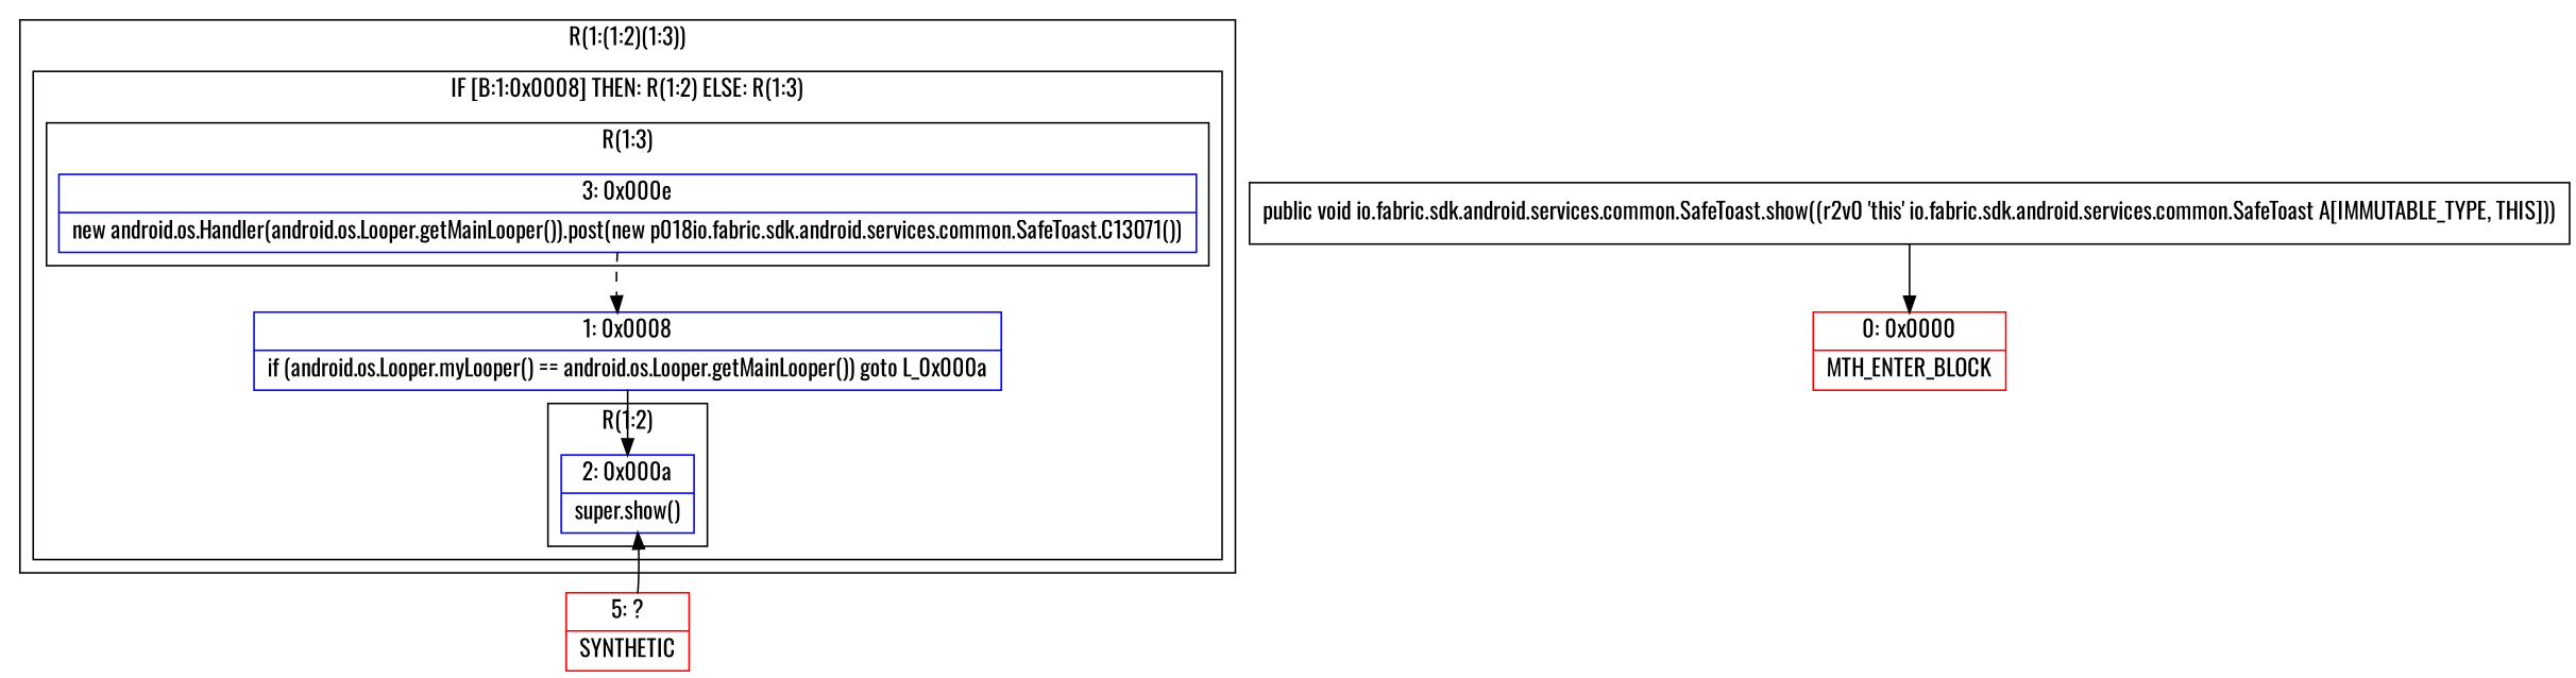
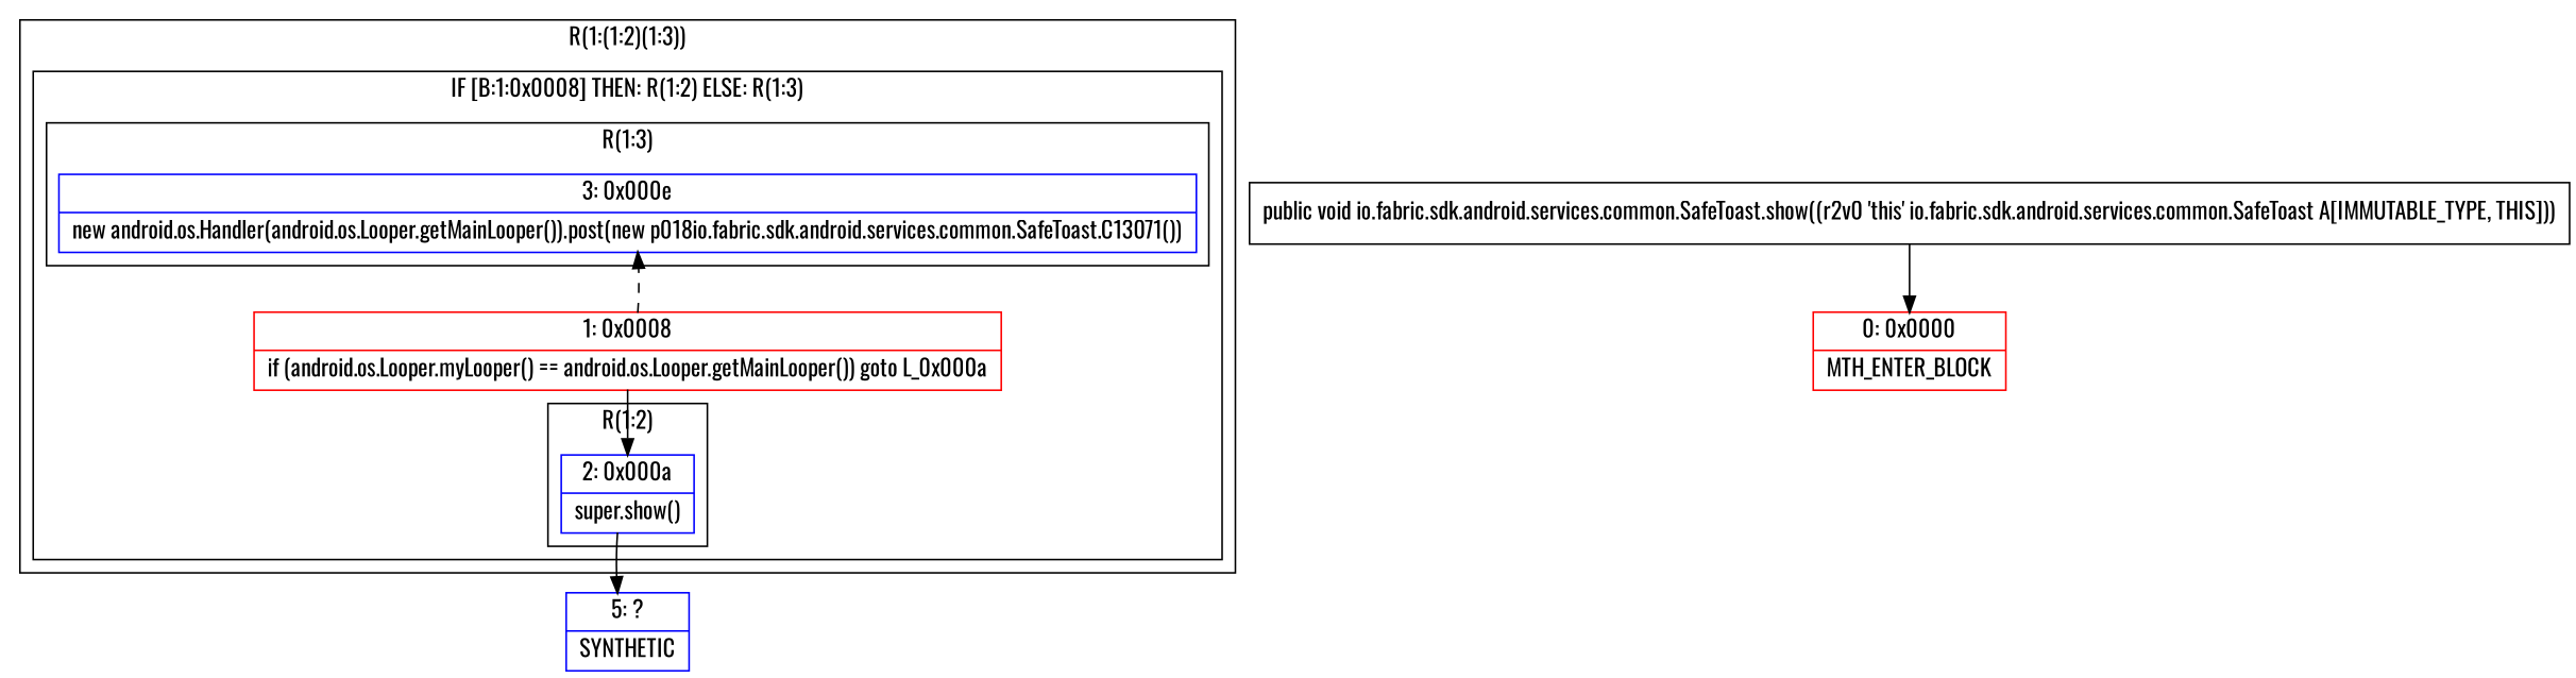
  digraph {
    fontname=Oswald
    node [color=blue fontname=Oswald shape=record]
    edge [fontname=Oswald]
    n1 [label="{2\:\ 0x000a|super.show()\l}"]
    n2 [label="{3\:\ 0x000e|new android.os.Handler(android.os.Looper.getMainLooper()).post(new p018io.fabric.sdk.android.services.common.SafeToast.C13071())\l}"]
-   n3 [label="{1\:\ 0x0008|if (android.os.Looper.myLooper() == android.os.Looper.getMainLooper()) goto L_0x000a\l}"]
-   n4 [color=red label="{5\:\ ?|SYNTHETIC\l}"]
+   n3 [color=red label="{1\:\ 0x0008|if (android.os.Looper.myLooper() == android.os.Looper.getMainLooper()) goto L_0x000a\l}"]
+   n4 [label="{5\:\ ?|SYNTHETIC\l}"]
    n5 [color=red label="{0\:\ 0x0000|MTH_ENTER_BLOCK\l}"]
    n6 [label="{public void io.fabric.sdk.android.services.common.SafeToast.show((r2v0 'this' io.fabric.sdk.android.services.common.SafeToast A[IMMUTABLE_TYPE, THIS])) }" color=""]
    subgraph cluster_1 {
      label="R(1:(1:2)(1:3))"
      subgraph cluster_2 {
        label="IF [B:1:0x0008] THEN: R(1:2) ELSE: R(1:3)"
        n3
        subgraph cluster_3 {
          label="R(1:2)"
          n1
        }
        subgraph cluster_4 {
          label="R(1:3)"
          n2
        }
      }
    }
-   n4 -> n1
+   n1 -> n4
    n3 -> n1
-   n2 -> n3 [style=dashed]
+   n3 -> n2 [style=dashed]
    n6 -> n5
  }
